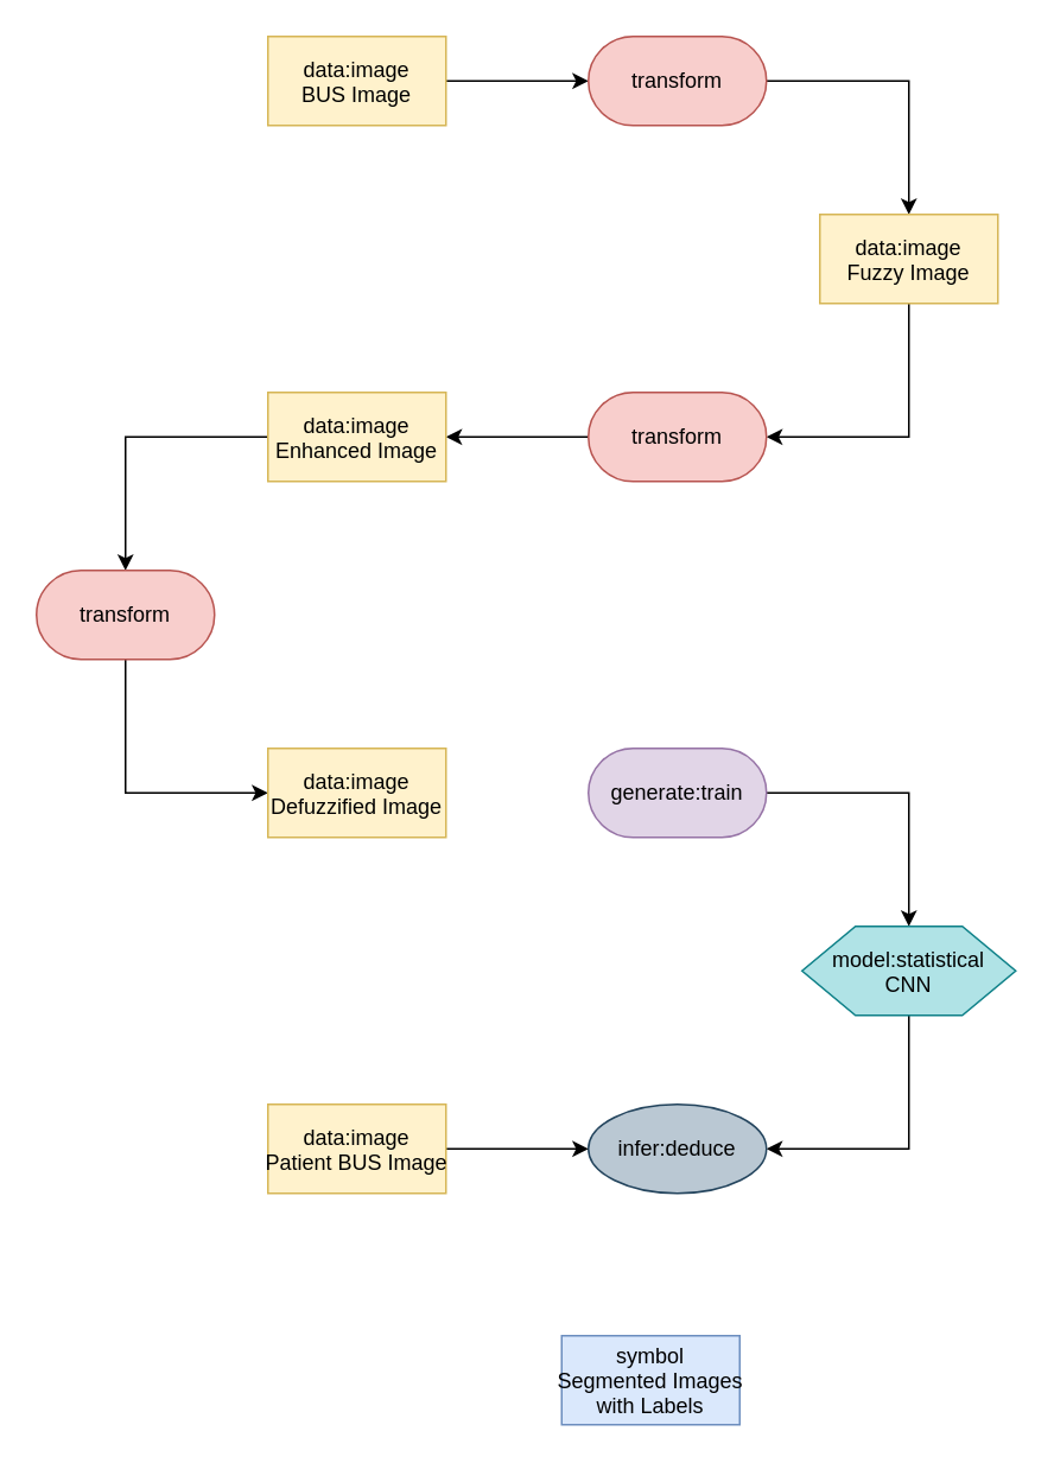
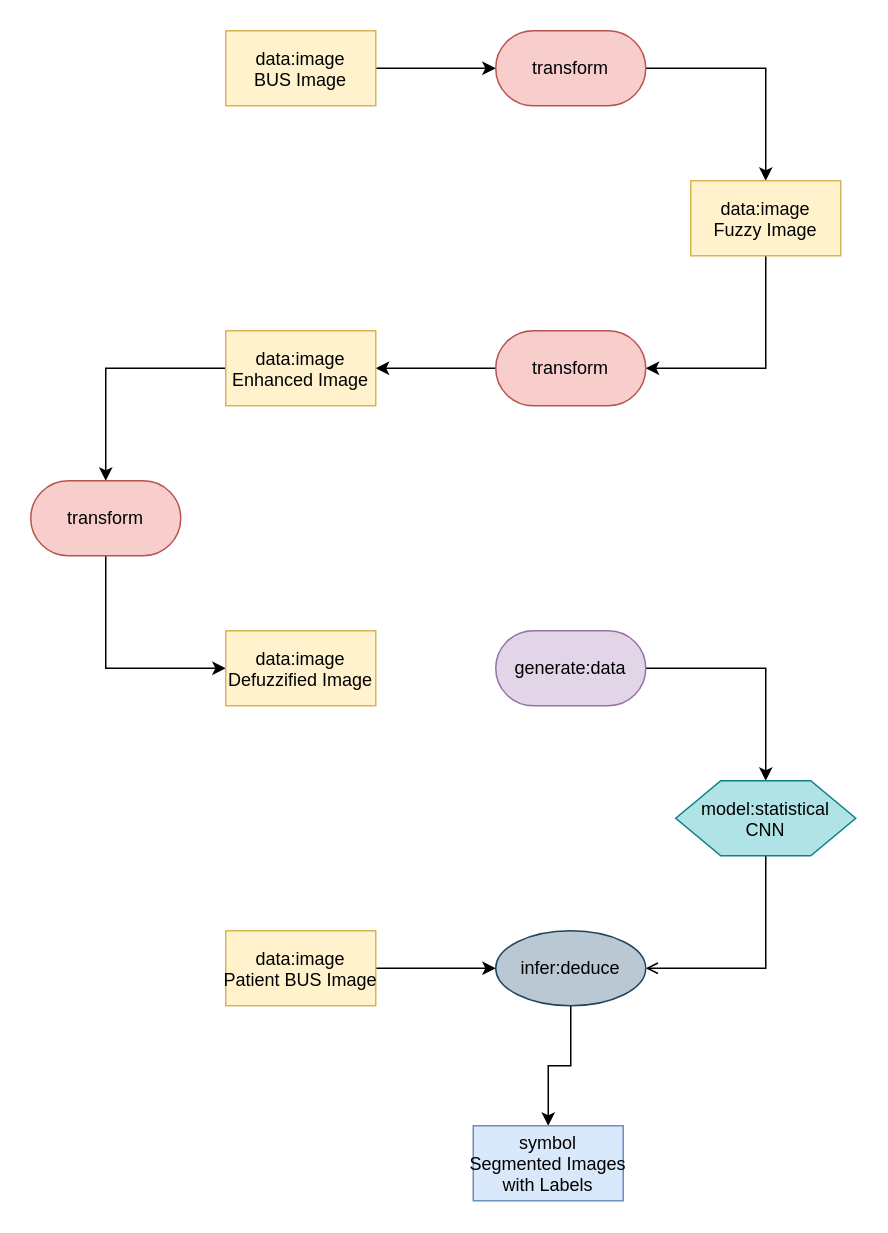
  <mxCell id="0" />
  <mxCell id="1" parent="0" />
  <mxCell id="2" style="edgeStyle=orthogonalEdgeStyle;rounded=0;orthogonalLoop=1;jettySize=auto;html=1;entryX=0;entryY=0.5;entryDx=0;entryDy=0;" edge="1" parent="1" source="3" target="5"><mxGeometry relative="1" as="geometry" /></mxCell>
  <mxCell id="3" value="data:image&#10;BUS Image" style="rectangle;fillColor=#fff2cc;strokeColor=#d6b656;" name="data" vertex="1" parent="1"><mxGeometry x="150" y="20" width="100" height="50" as="geometry" /></mxCell>
  <mxCell id="4" style="edgeStyle=orthogonalEdgeStyle;rounded=0;orthogonalLoop=1;jettySize=auto;html=1;exitX=1;exitY=0.5;exitDx=0;exitDy=0;entryX=0.5;entryY=0;entryDx=0;entryDy=0;" edge="1" parent="1" source="5" target="7"><mxGeometry relative="1" as="geometry" /></mxCell>
  <mxCell id="5" value="transform" style="rounded=1;whiteSpace=wrap;html=1;arcSize=50;fillColor=#f8cecc;strokeColor=#b85450;" name="transform" vertex="1" parent="1"><mxGeometry x="330" y="20" width="100" height="50" as="geometry" /></mxCell>
  <mxCell id="6" style="edgeStyle=orthogonalEdgeStyle;rounded=0;orthogonalLoop=1;jettySize=auto;html=1;exitX=0.5;exitY=1;exitDx=0;exitDy=0;entryX=1;entryY=0.5;entryDx=0;entryDy=0;" edge="1" parent="1" source="7" target="9"><mxGeometry relative="1" as="geometry" /></mxCell>
  <mxCell id="7" value="data:image&#10;Fuzzy Image" style="rectangle;fillColor=#fff2cc;strokeColor=#d6b656;" name="data" vertex="1" parent="1"><mxGeometry x="460" y="120" width="100" height="50" as="geometry" /></mxCell>
  <mxCell id="8" style="edgeStyle=orthogonalEdgeStyle;rounded=0;orthogonalLoop=1;jettySize=auto;html=1;exitX=0;exitY=0.5;exitDx=0;exitDy=0;entryX=1;entryY=0.5;entryDx=0;entryDy=0;" edge="1" parent="1" source="9" target="11"><mxGeometry relative="1" as="geometry" /></mxCell>
  <mxCell id="9" value="transform" style="rounded=1;whiteSpace=wrap;html=1;arcSize=50;fillColor=#f8cecc;strokeColor=#b85450;" name="transform" vertex="1" parent="1"><mxGeometry x="330" y="220" width="100" height="50" as="geometry" /></mxCell>
  <mxCell id="10" style="edgeStyle=orthogonalEdgeStyle;rounded=0;orthogonalLoop=1;jettySize=auto;html=1;exitX=0;exitY=0.5;exitDx=0;exitDy=0;entryX=0.5;entryY=0;entryDx=0;entryDy=0;" edge="1" parent="1" source="11" target="13"><mxGeometry relative="1" as="geometry" /></mxCell>
  <mxCell id="11" value="data:image&#10;Enhanced Image" style="rectangle;fillColor=#fff2cc;strokeColor=#d6b656;" name="data" vertex="1" parent="1"><mxGeometry x="150" y="220" width="100" height="50" as="geometry" /></mxCell>
  <mxCell id="12" style="edgeStyle=orthogonalEdgeStyle;rounded=0;orthogonalLoop=1;jettySize=auto;html=1;exitX=0.5;exitY=1;exitDx=0;exitDy=0;entryX=0;entryY=0.5;entryDx=0;entryDy=0;" edge="1" parent="1" source="13" target="14"><mxGeometry relative="1" as="geometry" /></mxCell>
  <mxCell id="13" value="transform" style="rounded=1;whiteSpace=wrap;html=1;arcSize=50;fillColor=#f8cecc;strokeColor=#b85450;" name="transform" vertex="1" parent="1"><mxGeometry x="20" y="320" width="100" height="50" as="geometry" /></mxCell>
  <mxCell id="14" value="data:image&#10;Defuzzified Image" style="rectangle;fillColor=#fff2cc;strokeColor=#d6b656;" name="data" vertex="1" parent="1"><mxGeometry x="150" y="420" width="100" height="50" as="geometry" /></mxCell>
  <mxCell id="15" style="edgeStyle=orthogonalEdgeStyle;rounded=0;orthogonalLoop=1;jettySize=auto;html=1;exitX=1;exitY=0.5;exitDx=0;exitDy=0;entryX=0.5;entryY=0;entryDx=0;entryDy=0;" edge="1" parent="1" source="16" target="18"><mxGeometry relative="1" as="geometry" /></mxCell>
- <mxCell id="16" value="generate:train" style="rounded=1;whiteSpace=wrap;html=1;arcSize=50;fillColor=#e1d5e7;strokeColor=#9673a6;" name="generate:train" vertex="1" parent="1"><mxGeometry x="330" y="420" width="100" height="50" as="geometry" /></mxCell>
- <mxCell id="17" style="edgeStyle=orthogonalEdgeStyle;rounded=0;orthogonalLoop=1;jettySize=auto;html=1;exitX=0.5;exitY=1;exitDx=0;exitDy=0;entryX=1;entryY=0.5;entryDx=0;entryDy=0;" edge="1" parent="1" source="18" target="20"><mxGeometry relative="1" as="geometry" /></mxCell>
+ <mxCell id="16" value="generate:data" style="rounded=1;whiteSpace=wrap;html=1;arcSize=50;fillColor=#e1d5e7;strokeColor=#9673a6;" name="generate:train" vertex="1" parent="1"><mxGeometry x="330" y="420" width="100" height="50" as="geometry" /></mxCell>
+ <mxCell id="17" style="edgeStyle=orthogonalEdgeStyle;rounded=0;orthogonalLoop=1;jettySize=auto;html=1;exitX=0.5;exitY=1;exitDx=0;exitDy=0;entryX=1;entryY=0.5;entryDx=0;entryDy=0;endArrow=open;" edge="1" parent="1" source="18" target="20"><mxGeometry relative="1" as="geometry" /></mxCell>
  <mxCell id="18" value="model:statistical&#10;CNN" style="shape=hexagon;perimeter=hexagonPerimeter2;fillColor=#b0e3e6;strokeColor=#0e8088;" name="model" vertex="1" parent="1"><mxGeometry x="450" y="520" width="120" height="50" as="geometry" /></mxCell>
+ <mxCell id="19" style="edgeStyle=orthogonalEdgeStyle;rounded=0;orthogonalLoop=1;jettySize=auto;html=1;exitX=0.5;exitY=1;exitDx=0;exitDy=0;entryX=0.5;entryY=0;entryDx=0;entryDy=0;" edge="1" parent="1" source="20" target="23"><mxGeometry relative="1" as="geometry" /></mxCell>
  <mxCell id="20" value="infer:deduce" style="ellipse;whiteSpace=wrap;html=1;arcSize=50;fillColor=#bac8d3;strokeColor=#23445d;" name="infer:deduce" vertex="1" parent="1"><mxGeometry x="330" y="620" width="100" height="50" as="geometry" /></mxCell>
  <mxCell id="21" style="edgeStyle=orthogonalEdgeStyle;rounded=0;orthogonalLoop=1;jettySize=auto;html=1;exitX=1;exitY=0.5;exitDx=0;exitDy=0;entryX=0;entryY=0.5;entryDx=0;entryDy=0;" edge="1" parent="1" source="22" target="20"><mxGeometry relative="1" as="geometry" /></mxCell>
  <mxCell id="22" value="data:image&#10;Patient BUS Image" style="rectangle;fillColor=#fff2cc;strokeColor=#d6b656;" name="data" vertex="1" parent="1"><mxGeometry x="150" y="620" width="100" height="50" as="geometry" /></mxCell>
  <mxCell id="23" value="symbol&#10;Segmented Images&#10;with Labels" style="rectangle;fillColor=#dae8fc;strokeColor=#6c8ebf;" name="symbol" vertex="1" parent="1"><mxGeometry x="315" y="750" width="100" height="50" as="geometry" /></mxCell>
